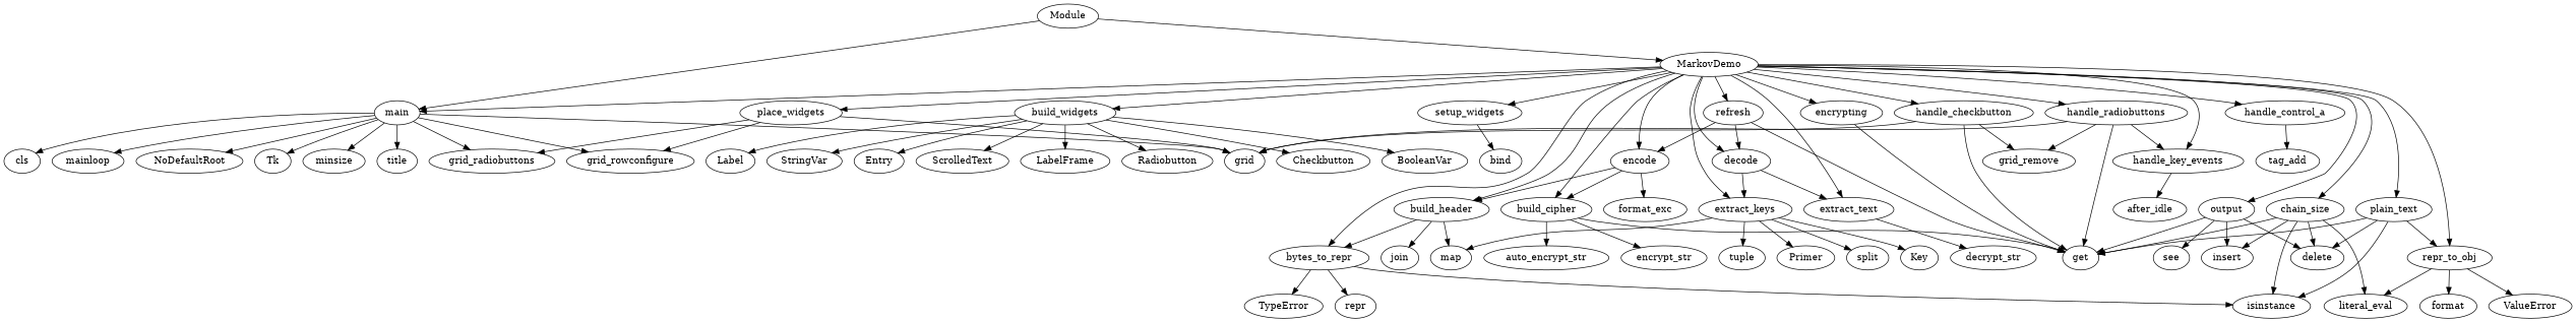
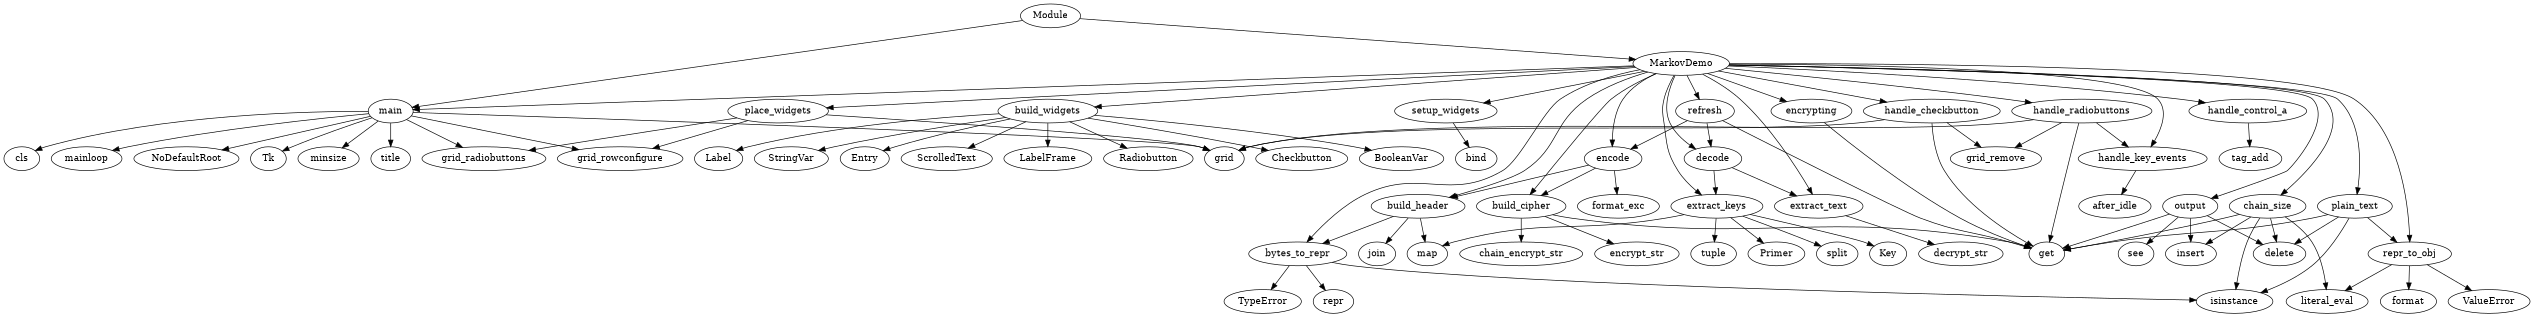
  strict digraph {
    build_widgets
    LabelFrame
    StringVar
    Radiobutton
    BooleanVar
    Checkbutton
    Label
    Entry
    ScrolledText
    place_widgets
    grid
    n12 [label=grid_radiobuttons]
    grid_rowconfigure
    setup_widgets
    bind
    handle_radiobuttons
    get
    grid_remove
    handle_key_events
    after_idle
    handle_checkbutton
    handle_control_a
    tag_add
    refresh
    encode
    decode
    build_cipher
    format_exc
    build_header
    extract_keys
    extract_text
    encrypt_str
-   auto_encrypt_str
+   auto_encrypt_str [label=chain_encrypt_str]
    join
    map
    bytes_to_repr
    split
    Key
    tuple
    Primer
    decrypt_str
    output
    delete
    insert
    see
    chain_size
    literal_eval
    isinstance
    plain_text
    repr_to_obj
    format
    ValueError
    TypeError
    repr
    encrypting
    main
    NoDefaultRoot
    Tk
    minsize
    title
    cls
    mainloop
    Module
    MarkovDemo
    build_widgets -> LabelFrame
    build_widgets -> StringVar
    build_widgets -> Radiobutton
    build_widgets -> BooleanVar
    build_widgets -> Checkbutton
    build_widgets -> Label
    build_widgets -> Entry
    build_widgets -> ScrolledText
    place_widgets -> grid
    place_widgets -> n12
    place_widgets -> grid_rowconfigure
    setup_widgets -> bind
    handle_radiobuttons -> grid
    handle_radiobuttons -> get
    handle_radiobuttons -> grid_remove
    handle_radiobuttons -> handle_key_events
    handle_key_events -> after_idle
    handle_checkbutton -> grid
    handle_checkbutton -> get
    handle_checkbutton -> grid_remove
    handle_control_a -> tag_add
    refresh -> get
    refresh -> encode
    refresh -> decode
    encode -> build_cipher
    encode -> format_exc
    encode -> build_header
    decode -> extract_keys
    decode -> extract_text
    build_cipher -> get
    build_cipher -> encrypt_str
    build_cipher -> auto_encrypt_str
    build_header -> join
    build_header -> map
    build_header -> bytes_to_repr
    extract_keys -> map
    extract_keys -> split
    extract_keys -> Key
    extract_keys -> tuple
    extract_keys -> Primer
    extract_text -> decrypt_str
    bytes_to_repr -> isinstance
    bytes_to_repr -> TypeError
    bytes_to_repr -> repr
    output -> get
    output -> delete
    output -> insert
    output -> see
    chain_size -> get
    chain_size -> delete
    chain_size -> insert
    chain_size -> literal_eval
    chain_size -> isinstance
    plain_text -> get
    plain_text -> delete
    plain_text -> isinstance
    plain_text -> repr_to_obj
    repr_to_obj -> literal_eval
    repr_to_obj -> format
    repr_to_obj -> ValueError
    encrypting -> get
    main -> grid
    main -> n12
    main -> grid_rowconfigure
    main -> NoDefaultRoot
    main -> Tk
    main -> minsize
    main -> title
    main -> cls
    main -> mainloop
    Module -> main
    Module -> MarkovDemo
    MarkovDemo -> build_widgets
    MarkovDemo -> place_widgets
    MarkovDemo -> setup_widgets
    MarkovDemo -> handle_radiobuttons
    MarkovDemo -> handle_key_events
    MarkovDemo -> handle_checkbutton
    MarkovDemo -> handle_control_a
    MarkovDemo -> refresh
    MarkovDemo -> encode
    MarkovDemo -> decode
    MarkovDemo -> build_cipher
    MarkovDemo -> build_header
    MarkovDemo -> extract_keys
    MarkovDemo -> extract_text
    MarkovDemo -> bytes_to_repr
    MarkovDemo -> output
    MarkovDemo -> chain_size
    MarkovDemo -> plain_text
    MarkovDemo -> repr_to_obj
    MarkovDemo -> encrypting
    MarkovDemo -> main
  }
